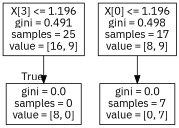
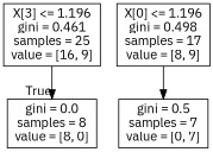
  digraph {
    fontname="IBM Plex Sans"
    node [fontname="IBM Plex Sans" shape=box]
    edge [fontname="IBM Plex Sans"]
-   n1 [label="X[3] <= 1.196\ngini = 0.491\nsamples = 25\nvalue = [16, 9]"]
-   n2 [label="gini = 0.0\nsamples = 0\nvalue = [8, 0]"]
+   n1 [label="X[3] <= 1.196\ngini = 0.461\nsamples = 25\nvalue = [16, 9]"]
+   n2 [label="gini = 0.0\nsamples = 8\nvalue = [8, 0]"]
    n3 [label="X[0] <= 1.196\ngini = 0.498\nsamples = 17\nvalue = [8, 9]"]
-   n4 [label="gini = 0.0\nsamples = 7\nvalue = [0, 7]"]
+   n4 [label="gini = 0.5\nsamples = 7\nvalue = [0, 7]"]
    n1 -> n2 [headlabel=True labelangle=45 labeldistance=2.5]
    n3 -> n4
  }
